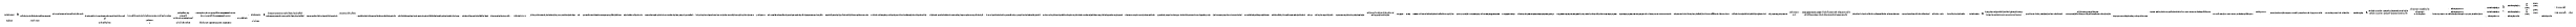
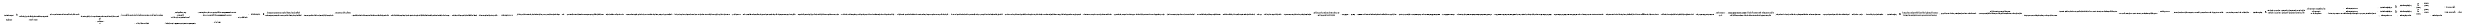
  digraph {
    rankdir=LR
    node [color=blue shape=box]
    "QuincyDay2 begins." [color=orange shape=""]
    n2 [label="tu fez merda… n funcionou…"]
    n3 [color=red label=Legal]
    n4 [color=red label="O que não funcionou?"]
-   n5 [color=red label="Ah… então você ainda gosta de mim…"]
    n6 [label="porra… era pra vc fazer eu te odiar, chefe"]
    n7 [label=vsf]
    n8 [label="a única coisa q eu te pedi… O CARALHO DE UMA COISA SIMPLES… E VC FALHOU ATÉ NISSO"]
    n9 [label="agr… agora… PORRA"]
    n10 [color=orange label="Check boolean QuincySorted" shape=""]
    n11 [label="eu tinha avisado q o papo n ia ser nada legal quando eu fosse falar de como cheguei no hexa"]
    n12 [label="agora, sou eu quem tá te devendo. é minha vez de te contar a história q vai fazer vc me odiar"]
    n13 [label="então, melhor se preparar. agora, sou eu quem tá te devendo. é minha vez de te contar a história q vai fazer vc me odiar"]
    n14 [label="já q vc n me odeia ainda, quem melhor pra mudar sua opinião de mim do q EU MESMO, né? n seria a primeira vez q isso acontece"]
    n15 [color=red label="Tudo bem, pode falar"]
    n16 [color=red label="Você não precisa fazer isso, Quincy"]
    n17 [color=red label="Tô fora, não vou jogar o seu joguinho [Encerrar Conversa]"]
    n18 [label="quando vc ouvir oq eu tenho pra falar, talvez você FINALMENTE entenda o motivo de tudo"]
    n19 [label="n, eu tenho sim q fazer isso. quando vc ouvir oq eu tenho pra falar, talvez você FINALMENTE entenda o motivo de tudo"]
    n20 [label="bom, vlw por facilitar as coisas"]
    n21 [color=orange label="Check boolean QuincyArthur3" shape=""]
    n22 [color=orange label="Boolean QuincyNoDate is now true." shape=""]
    n23 [label="já te contei pq entrei pro exército, sobre como eu queria uma vida melhor pra mim e pra minha família"]
    n24 [label="nunca te contei pq entrei pro exército, então vô resumir: eu queria uma vida melhor pra mim e pra minha família"]
    n25 [color=orange label="Boolean QuincyDating is now false." shape=""]
    n26 [label="e sobre como foi tudo pro caralho, vc já sabe disso"]
    n27 [label="onde eu cresci, oportunidade n dava em árvore. a gente tinha q ralar pra conseguir as coisas"]
    n28 [color=orange label="Boolean IsDating is now false." shape=""]
    n29 [label="pra variar, foi por causa do herói emburrado q as coisas deram merda pra mim. por isso, eu jurei nunca mais me aproximar de alguém"]
    n30 [label="o jeito mais fácil de sair dessa vida era o exército. eles davam bolsas de estudo de faculdade pra quem era soldado"]
    "Chat ends." [color=orange shape=""]
    n32 [label="então…"]
    n33 [label="então, fui lá ficar matando gente pra eles por alguns anos. depois disso, era só pegar minha vaga na faculdade de administração. queria me formar em finanças, ou talvez até um MBA"]
    n34 [label="por um fodendo acaso do destino, acabei entrando no mesmo regimento que ele. 3º batalhão da patrulha carmesim"]
    n35 [label="ter uma chance de virar alguém e poder ajudar minha família, fazer a diferença"]
    n36 [label="e ele já era comandante. o trouxa aqui era só um novato"]
    n37 [label="mas antes de eu chegar nessa parte, foi tudo pro caralho"]
    n38 [label="no começo eu era bem disciplinado, seguia tudo à risca… como um bom soldadinho. mais pra frente… percebi q eu era o prego se destacando ali"]
    n39 [color=orange label="Boolean QuincyArthur3 is now true." shape=""]
    n40 [label="a vida n é justa, n importa onde vc tá. nepotismo, favoritismo, racismo… todo lugar tinha isso. todo mundo olhava pra mim e me julgava, só por causa do lugar de onde eu vim"]
    n41 [color=red label="por causa de quem eu sou"]
    n42 [label="então… eu comecei a fazer merda. comecei a fazer coisa q hoje eu me arrependo. comecei a tretar por nada. se alguém quisesse mexer comigo, n ia ser de graça não"]
    n43 [label="se ninguém ali tava querendo me apoiar, pra q eu ia arriscar minha vida pra salvar eles? eu só pensava EM MIM MESMO, sacou?"]
    n44 [label="eu n tava roubando, eu n tava desrespeitando ngm, eu n tava quebrando protocolo… nada. eu era um soldadinho exemplar. mas eu só tava empurrando com a barriga"]
    n45 [label="eu n ia gastar nem mais 1 segundo da minha vida tentando dar o meu melhor, nem ali nem pra ninguém. eu só queria servir meu tempo e vazar de lá com a grana"]
    n46 [label="então… deu ruim. a gente tava numa missão, e eu tava no posto de observação. foi aí q eu vi q os inimigo tava vindo na nossa direção. eles sabiam q a gente tava lá"]
    n47 [label="com o arthur e o resto das tropas lá no meio do campo de batalha, eu tinha um piscar de olhos pra tomar uma decisão… se eu revelasse minha posição e atirasse nos inimigos pra avisar minha equipe, eles iam ter tempo pra se reposicionar"]
    n48 [label="mas se eu fizesse isso, os inimigos iam vir com tudo pra cima de mim me enrabar. então…"]
    n49 [label="peguei minhas coisas, comuniquei um aviso no rádio de perigo e… vazei de lá. eu achava q nosso herói emburrado e o resto da equipe tinham ido pro vinagre"]
    n50 [label="quando saí do meu esconderijo, olhei pro lado e só vi o cano de um fuzil na minha fuça"]
    n51 [label="pois é… eles sabiam da minha posição faz tempo. me enganaram direitinho"]
    n52 [label="me amarram e me arrastaram pra rua. me colocaram de joelhos e enfiam uma pistola na minha nuca"]
    n53 [label="então… PLAU"]
    n54 [label="do nada, o fdp do arthur chegou do nada pra me salvar"]
    n55 [label="eu fiquei MTO PUTO com ele por causa disso. assim q levantei já começei a xingar ele"]
    n56 [color=red label="Você tava puto porque tu largou ele pra morrer, mas ele fez o contrário por você?"]
    n57 [color=red label="Você tava puto porque agora tu devia sua vida pra ele?"]
    n58 [label="SIM, PRA CARALHO"]
    n59 [label="PUTA MERDA"]
    n60 [label="VC ENTENDEU?! eu tava vivendo minha vidinha de merda pensando só na minha família, era só isso q importava pra mim"]
    n61 [label="depois disso… dps q esse desgraçado… DPS Q ESSE FILHO DA PUTA… me salvou, EU TENHO A OBRIGAÇÃO DE CUIDAR DELE"]
    n62 [label="ISSO N FAZIA PARTE DO MEU PLANO"]
    n63 [label="então, meses depois, quando AQUELE CORNO AZEDO FAZ MERDA E É MANDADO EMBORA, ADIVINHA SÓ?!"]
    n64 [label="DO NADA, EU TENHO UMA ESCOLHA IMPOSSÍVEL PRA FAZER. será q eu minto pro chefe? será q eu mando ele pro caralho q nem antes? OU SERÁ Q EU FAÇO A COISA CERTA?!"]
    n65 [label="É CLARO Q EU FAÇO A COISA CERTA, EU DEVO MINHA VIDA PRA ELE!!! então… eu saí do exército junto com ele… e desisti do meu sonho de me formar"]
    n66 [label="todo aquele meu sonho de arrumar uma vida melhor pra mim e pra minha família? já era. mas o arthur disse \"é naaaaaada meu mano, vai ficar tudo bem, vai ter bolo\""]
    n67 [label="\"relaxa aí manolo, arrumei uma posição daora numa organização da paz. eles pagam melhor e na hora\""]
    n68 [label="então, A MULA EM PESSOA AQUI foi pro BRCI com ele"]
    n69 [color=red label="E então, veio o Tecnovírus…"]
    n70 [color=red label="Ah, não…"]
    n71 [label="SIM, ENTÃO A CARALHA DO TECNOVÍRUS ACONTECEU… e aí as coisas viraram um inferno de verdade… foi aí q ele precisou de mim pra valer"]
    n72 [label="então, a caralha do tecnovírus aconteceu… e aí as coisas viraram um inferno de verdade… foi aí q ele precisou de mim pra valer"]
    n73 [label="eu até queria ir embora… mas como? agr n tinha mais volta, eu n podia simplesmente abandonar ele… nem antes e nem naquele momento…"]
    n74 [label="sempre q eu me aproximo de alguém, eu acabo virando o soldadinho dessa pessoa"]
    n75 [label="então… cá estamos… vc veio aqui…"]
    n76 [label="e arrombou todas as portas q eu passei anos fechando…"]
    n77 [color=orange label="Check boolean QuincyDating" shape=""]
    n78 [label="e aí vc chegou pra mim com seu papinho de \"não cara, a gente vai namorar pq a gente se gosta, tá com medo pq?\""]
    n79 [label="e aí vc chegou pra mim com seu papinho de \"eu gosto de vc pq eu gosto de todo mundo, tá com medo pq?\""]
    n80 [label="lógico q eu tava com medo… da última vez q eu deixei alguém se aproximar de mim… minha vida foi destruída…"]
    n81 [color=red label="Sinto muito que você tenha passado sua vida desse jeito… mas não precisava ter descontado em mim, eu não tive culpa do seu passado"]
    n82 [color=red label="Poxa… agora eu entendo por que você queria tanto se proteger…"]
    n83 [color=red label="Aff… depois do que eu te contei, eu tava esperando coisa bem pior. Tu tá triste por causa disso, é? Frouxo"]
    n84 [label="eu sei… vc tem razão, me desculpa. eu tô… com medo… tenho medo q o nosso relacionamento possa acabar cmg de novo"]
    n85 [label="vlw por entender… significa mto pra mim. mas eu sei q n precisava ter agido dessa forma, foi mal. eu tô… com medo… tenho medo q o nosso relacionamento possa acabar cmg de novo"]
    n86 [label="tenho medo q vá reiniciar o mundo pra fazer eu esquecer de vc… e nem vem falar q vc n tem como fazer isso. ou seilá… vai q foge pro futuro e n volta mais…"]
    n87 [color=orange label="Boolean Day2_20 is now true." shape=""]
    n88 [label="como vc disse, é assim que é viver, né? a vida é… uma coisa de cada vez"]
    n89 [color=orange label="Check boolean QuincyDating" shape=""]
    n90 [label="no fim das contas… oq eu quero saber é… vc pode me perdoar, bb? a gente pode continuar junto? dessa vez pra valer?"]
    n91 [label="no fim das contas… oq eu quero saber é… vc pode me perdoar? a gente pode continuar junto? dessa vez pra valer?"]
    n92 [color=red label="É claro que eu te perdoo… você significa muito pra mim"]
    n93 [color=red label="Eu… não, não consigo fazer isso"]
    n94 [color=red label="É claro que eu te perdoo"]
    n95 [color=orange label="Boolean QuincyForgiven is now true." shape=""]
    n96 [label="tá… tudo bem, eu fiz por merecer isso… se eu n te mandar mais mensagem, n fica triste cmg não… é q eu n quero ter q sofrer lembrando da gente… flw"]
    n97 [color=orange label="Boolean QuincyForgiven is now true." shape=""]
    n98 [color=orange label="Check boolean QuincyRank5Day1_20" shape=""]
    n99 [color=orange label="Check boolean QuincyRank5Day1_20" shape=""]
    n100 [color=orange label="+40 Chemistry" shape=""]
    n101 [color=orange label="Check boolean QuincyRank5Day1_15" shape=""]
    n102 [color=orange label="+40 Chemistry" shape=""]
    n103 [color=orange label="Check boolean QuincyRank5Day1_15" shape=""]
    n104 [label="vlw bb… sério msm, brigadão"]
    n105 [color=orange label="+35 Chemistry" shape=""]
    n106 [color=orange label="+20 Chemistry" shape=""]
    n107 [label="vlw chefe… sério msm, brigadão"]
    n108 [color=orange label="+35 Chemistry" shape=""]
    n109 [color=orange label="+20 Chemistry" shape=""]
    "QuincyDay2 begins." -> n2
    n2 -> n3
    n2 -> n4
-   n2 -> n5
    n4 -> n6
-   n5 -> n7
    n6 -> n8
    n7 -> n6
    n8 -> n9
    n9 -> n4
    n10 -> n11 [color=green label=true]
    n10 -> n12 [color=brown label=false]
    n11 -> n13
    n12 -> n14
    n13 -> n14
    n14 -> n15
    n14 -> n16
    n14 -> n17
    n15 -> n18
    n16 -> n19
    n17 -> n20
    n18 -> n21
    n19 -> n21
    n20 -> n22
    n21 -> n23 [color=green label=true]
    n21 -> n24 [color=brown label=false]
    n22 -> n25
    n23 -> n26
    n24 -> n27
    n25 -> n28
    n26 -> n29
    n27 -> n30
    n28 -> "Chat ends."
    n29 -> n32
    n30 -> n33
    n32 -> n34
    n33 -> n35
    n34 -> n36
    n35 -> n37
    n36 -> n38
    n37 -> n39
    n38 -> n40
    n39 -> n29
    n40 -> n41
    n41 -> n42
    n42 -> n43
    n43 -> n44
    n44 -> n45
    n45 -> n46
    n46 -> n47
    n47 -> n48
    n48 -> n49
    n49 -> n50
    n50 -> n51
    n51 -> n52
    n52 -> n53
    n53 -> n54
    n54 -> n55
    n55 -> n56
    n55 -> n57
    n56 -> n58
    n57 -> n58
    n58 -> n59
    n59 -> n60
    n60 -> n61
    n61 -> n62
    n62 -> n63
    n63 -> n64
    n64 -> n65
    n65 -> n66
    n66 -> n67
    n67 -> n68
    n68 -> n69
    n68 -> n70
    n69 -> n71
    n70 -> n72
    n71 -> n73
    n72 -> n73
    n73 -> n74
    n74 -> n75
    n75 -> n76
    n76 -> n77
    n77 -> n78 [color=green label=true]
    n77 -> n79 [color=brown label=false]
    n78 -> n80
    n79 -> n80
    n80 -> n81
    n80 -> n82
    n80 -> n83
    n81 -> n84
    n82 -> n85
    n83 -> n22
    n84 -> n86
    n85 -> n87
    n86 -> n88
    n87 -> n86
    n88 -> n89
    n89 -> n90 [color=green label=true]
    n89 -> n91 [color=brown label=false]
    n90 -> n92
    n90 -> n93
    n91 -> n93
    n91 -> n94
    n92 -> n95
    n93 -> n96
    n94 -> n97
    n95 -> n98
    n96 -> n22
    n97 -> n99
    n98 -> n100 [color=green label=true]
    n98 -> n101 [color=brown label=false]
    n99 -> n102 [color=green label=true]
    n99 -> n103 [color=brown label=false]
    n100 -> n104
    n101 -> n105 [color=green label=true]
    n101 -> n106 [color=brown label=false]
    n102 -> n107
    n103 -> n108 [color=green label=true]
    n103 -> n109 [color=brown label=false]
    n104 -> "Chat ends."
    n105 -> n104
    n106 -> n104
    n107 -> "Chat ends."
    n108 -> n107
    n109 -> n107
  }
